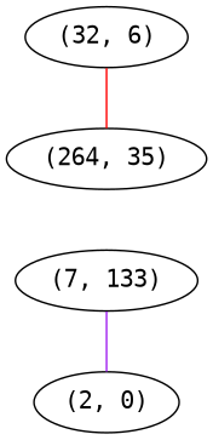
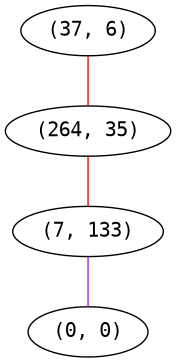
  graph {
    fontname="DejaVu Sans Mono"
    node [fontname="DejaVu Sans Mono"]
    edge [color=red fontname="DejaVu Sans Mono" weight=1]
-   "(37, 6)" [label="(32, 6)"]
+   "(37, 6)"
    "(264, 35)"
    "(7, 133)"
-   "(0, 0)" [label="(2, 0)"]
+   "(0, 0)"
    "(37, 6)" -- "(264, 35)"
+   "(264, 35)" -- "(7, 133)"
    "(7, 133)" -- "(0, 0)" [color=purple weight=4]
  }
